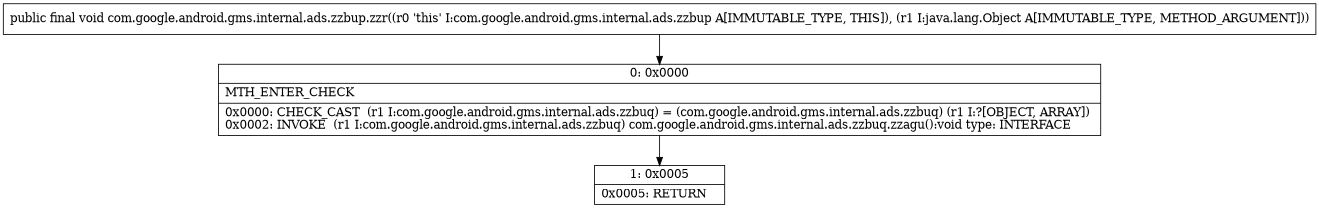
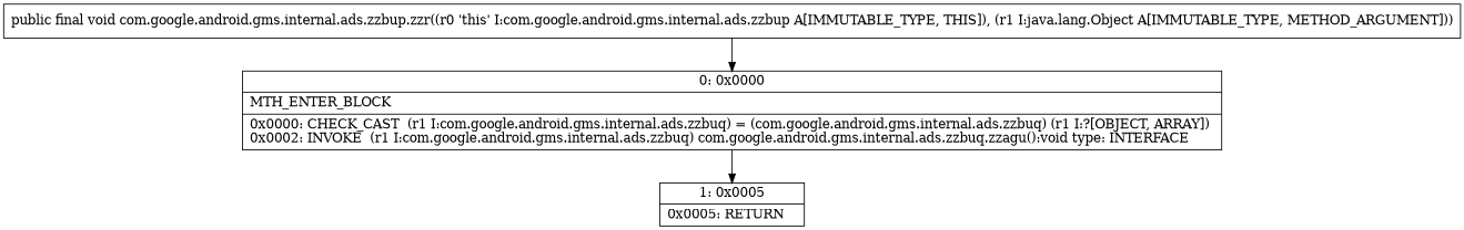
  digraph {
    node [shape=record]
-   n1 [label="{0\:\ 0x0000|MTH_ENTER_CHECK\l|0x0000: CHECK_CAST  (r1 I:com.google.android.gms.internal.ads.zzbuq) = (com.google.android.gms.internal.ads.zzbuq) (r1 I:?[OBJECT, ARRAY]) \l0x0002: INVOKE  (r1 I:com.google.android.gms.internal.ads.zzbuq) com.google.android.gms.internal.ads.zzbuq.zzagu():void type: INTERFACE \l}"]
+   n1 [label="{0\:\ 0x0000|MTH_ENTER_BLOCK\l|0x0000: CHECK_CAST  (r1 I:com.google.android.gms.internal.ads.zzbuq) = (com.google.android.gms.internal.ads.zzbuq) (r1 I:?[OBJECT, ARRAY]) \l0x0002: INVOKE  (r1 I:com.google.android.gms.internal.ads.zzbuq) com.google.android.gms.internal.ads.zzbuq.zzagu():void type: INTERFACE \l}"]
    n2 [label="{1\:\ 0x0005|0x0005: RETURN   \l}"]
    n3 [label="{public final void com.google.android.gms.internal.ads.zzbup.zzr((r0 'this' I:com.google.android.gms.internal.ads.zzbup A[IMMUTABLE_TYPE, THIS]), (r1 I:java.lang.Object A[IMMUTABLE_TYPE, METHOD_ARGUMENT])) }"]
    n1 -> n2
    n3 -> n1
  }
